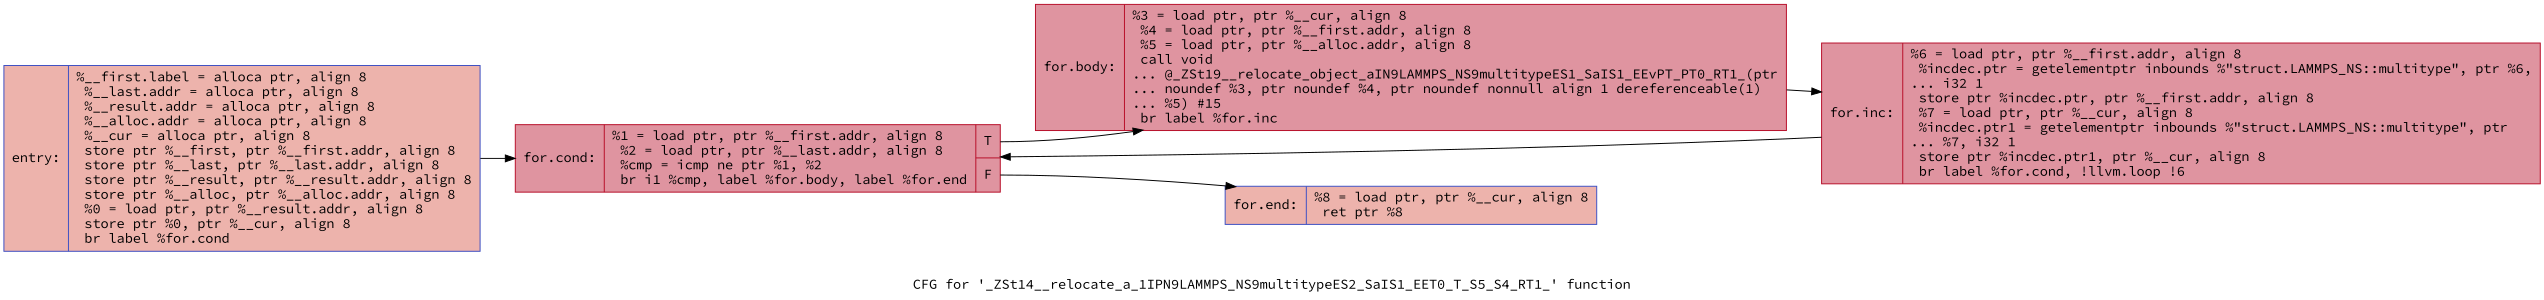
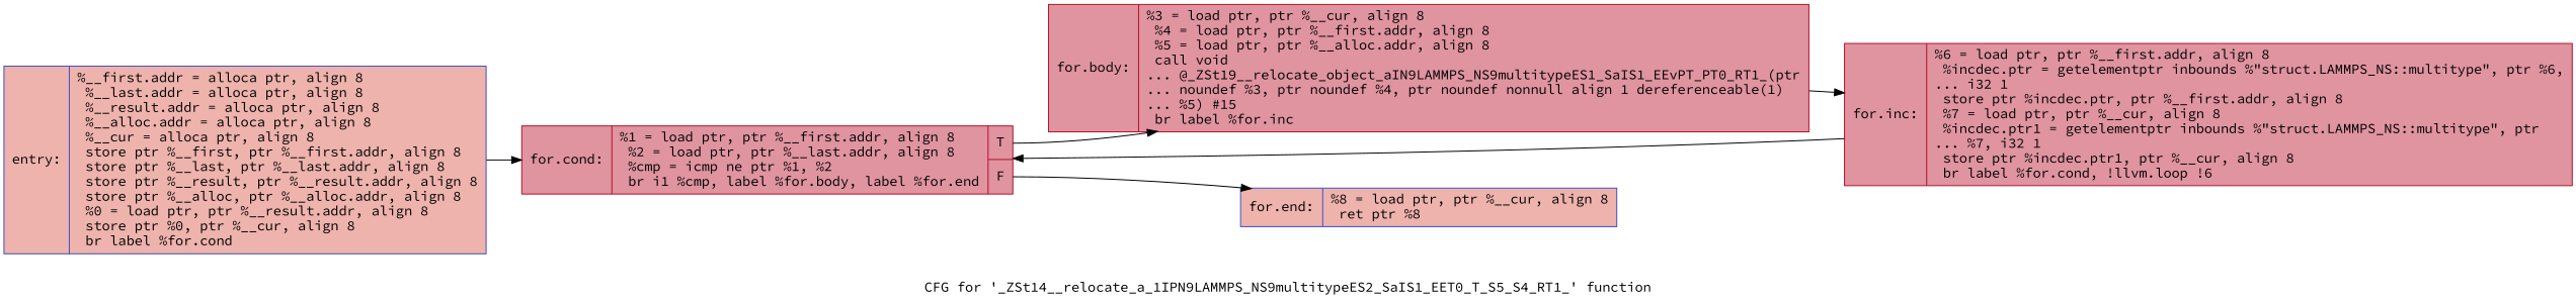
  digraph {
    label="CFG for '_ZSt14__relocate_a_1IPN9LAMMPS_NS9multitypeES2_SaIS1_EET0_T_S5_S4_RT1_' function"
    rankdir=LR
    fontname="Source Code Pro"
    node [color="#b70d28ff" fillcolor="#b70d2870" fontname="Source Code Pro" shape=record style=filled]
    edge [fontname="Source Code Pro"]
-   n1 [color="#3d50c3ff" fillcolor="#d6524470" label="{entry:\l|  %__first.label = alloca ptr, align 8\l  %__last.addr = alloca ptr, align 8\l  %__result.addr = alloca ptr, align 8\l  %__alloc.addr = alloca ptr, align 8\l  %__cur = alloca ptr, align 8\l  store ptr %__first, ptr %__first.addr, align 8\l  store ptr %__last, ptr %__last.addr, align 8\l  store ptr %__result, ptr %__result.addr, align 8\l  store ptr %__alloc, ptr %__alloc.addr, align 8\l  %0 = load ptr, ptr %__result.addr, align 8\l  store ptr %0, ptr %__cur, align 8\l  br label %for.cond\l}"]
+   n1 [color="#3d50c3ff" fillcolor="#d6524470" label="{entry:\l|  %__first.addr = alloca ptr, align 8\l  %__last.addr = alloca ptr, align 8\l  %__result.addr = alloca ptr, align 8\l  %__alloc.addr = alloca ptr, align 8\l  %__cur = alloca ptr, align 8\l  store ptr %__first, ptr %__first.addr, align 8\l  store ptr %__last, ptr %__last.addr, align 8\l  store ptr %__result, ptr %__result.addr, align 8\l  store ptr %__alloc, ptr %__alloc.addr, align 8\l  %0 = load ptr, ptr %__result.addr, align 8\l  store ptr %0, ptr %__cur, align 8\l  br label %for.cond\l}"]
    n2 [label="{for.cond:\l|  %1 = load ptr, ptr %__first.addr, align 8\l  %2 = load ptr, ptr %__last.addr, align 8\l  %cmp = icmp ne ptr %1, %2\l  br i1 %cmp, label %for.body, label %for.end\l|{<s0>T|<s1>F}}"]
    n3 [label="{for.body:\l|  %3 = load ptr, ptr %__cur, align 8\l  %4 = load ptr, ptr %__first.addr, align 8\l  %5 = load ptr, ptr %__alloc.addr, align 8\l  call void\l... @_ZSt19__relocate_object_aIN9LAMMPS_NS9multitypeES1_SaIS1_EEvPT_PT0_RT1_(ptr\l... noundef %3, ptr noundef %4, ptr noundef nonnull align 1 dereferenceable(1)\l... %5) #15\l  br label %for.inc\l}"]
    n4 [color="#3d50c3ff" fillcolor="#d6524470" label="{for.end:\l|  %8 = load ptr, ptr %__cur, align 8\l  ret ptr %8\l}"]
    n5 [label="{for.inc:\l|  %6 = load ptr, ptr %__first.addr, align 8\l  %incdec.ptr = getelementptr inbounds %\"struct.LAMMPS_NS::multitype\", ptr %6,\l... i32 1\l  store ptr %incdec.ptr, ptr %__first.addr, align 8\l  %7 = load ptr, ptr %__cur, align 8\l  %incdec.ptr1 = getelementptr inbounds %\"struct.LAMMPS_NS::multitype\", ptr\l... %7, i32 1\l  store ptr %incdec.ptr1, ptr %__cur, align 8\l  br label %for.cond, !llvm.loop !6\l}"]
    n1 -> n2
    n2 -> n3 [tailport=s0]
    n2 -> n4 [tailport=s1]
    n3 -> n5
    n5 -> n2
  }
